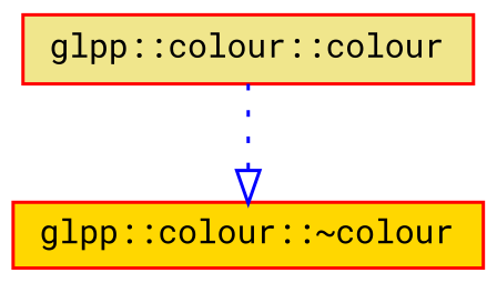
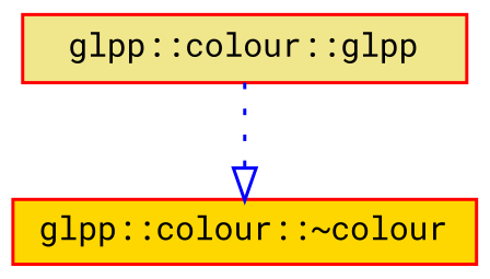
  digraph {
    rankdir=TB
    fontname="Roboto Mono"
    node [color=red fontname="Roboto Mono" fontsize=10 shape=record style=filled]
-   n1 [fillcolor=khaki fontcolor=black height=0.2 label="glpp::colour::colour" width=0.4]
+   n1 [fillcolor=khaki fontcolor=black height=0.2 label="glpp::colour::glpp" width=0.4]
    n2 [fillcolor=gold height=0.2 label="glpp::colour::~colour" width=0.4]
    n1 -> n2 [color=blue fontname="Roboto Mono" fontsize=10 labelfontname=Helvetica labelfontsize=10 style=dotted arrowhead=onormal]
  }
